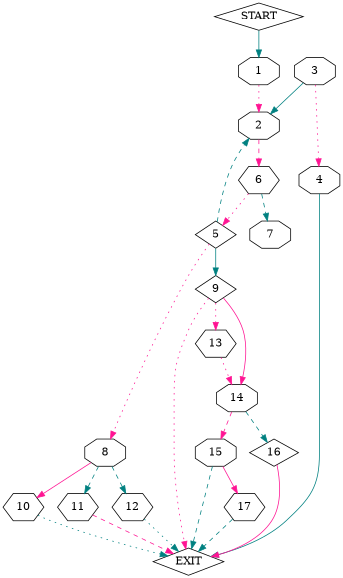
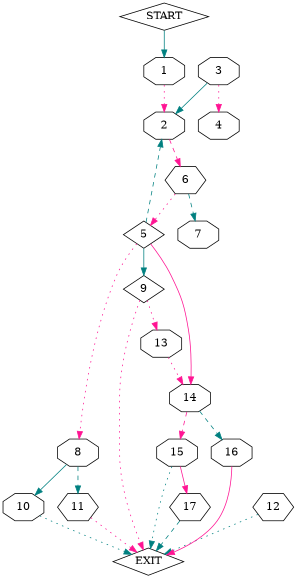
  digraph {
    fontname="DejaVu Serif"
    node [fontname="DejaVu Serif" shape=octagon]
    edge [color=teal fontname="DejaVu Serif" style=dotted]
    n1 [label=START shape=diamond]
    1
    2
    n4 [label=EXIT shape=diamond]
    6 [shape=hexagon]
    3
    4
    5 [shape=diamond]
    8
    9 [shape=diamond]
    7
-   10 [shape=hexagon]
+   10
    11 [shape=hexagon]
    12 [shape=hexagon]
-   13 [shape=hexagon]
+   13
    14
    15
-   16 [shape=diamond]
+   16
    17 [shape=hexagon]
    n1 -> 1 [style=solid]
    1 -> 2 [color=deeppink]
    2 -> 6 [color=deeppink style=dashed]
    6 -> 5 [color=deeppink]
    6 -> 7 [style=dashed]
    3 -> 2 [style=solid]
    3 -> 4 [color=deeppink]
-   4 -> n4 [style=solid]
    5 -> 2 [style=dashed]
    5 -> 8 [color=deeppink]
    5 -> 9 [style=solid]
-   8 -> 10 [color=deeppink style=solid]
+   8 -> 10 [style=solid]
    8 -> 11 [style=dashed]
-   8 -> 12 [style=dashed]
    9 -> n4 [color=deeppink]
    9 -> 13 [color=deeppink]
-   9 -> 14 [color=deeppink style=solid]
+   5 -> 14 [color=deeppink style=solid]
    10 -> n4
-   11 -> n4 [color=deeppink style=dashed]
+   11 -> n4 [color=deeppink]
    12 -> n4
    13 -> 14 [color=deeppink]
    14 -> 15 [color=deeppink style=dashed]
    14 -> 16 [style=dashed]
-   15 -> n4 [style=dashed]
+   15 -> n4
    15 -> 17 [color=deeppink style=solid]
    16 -> n4 [color=deeppink style=solid]
    17 -> n4 [style=dashed]
  }
